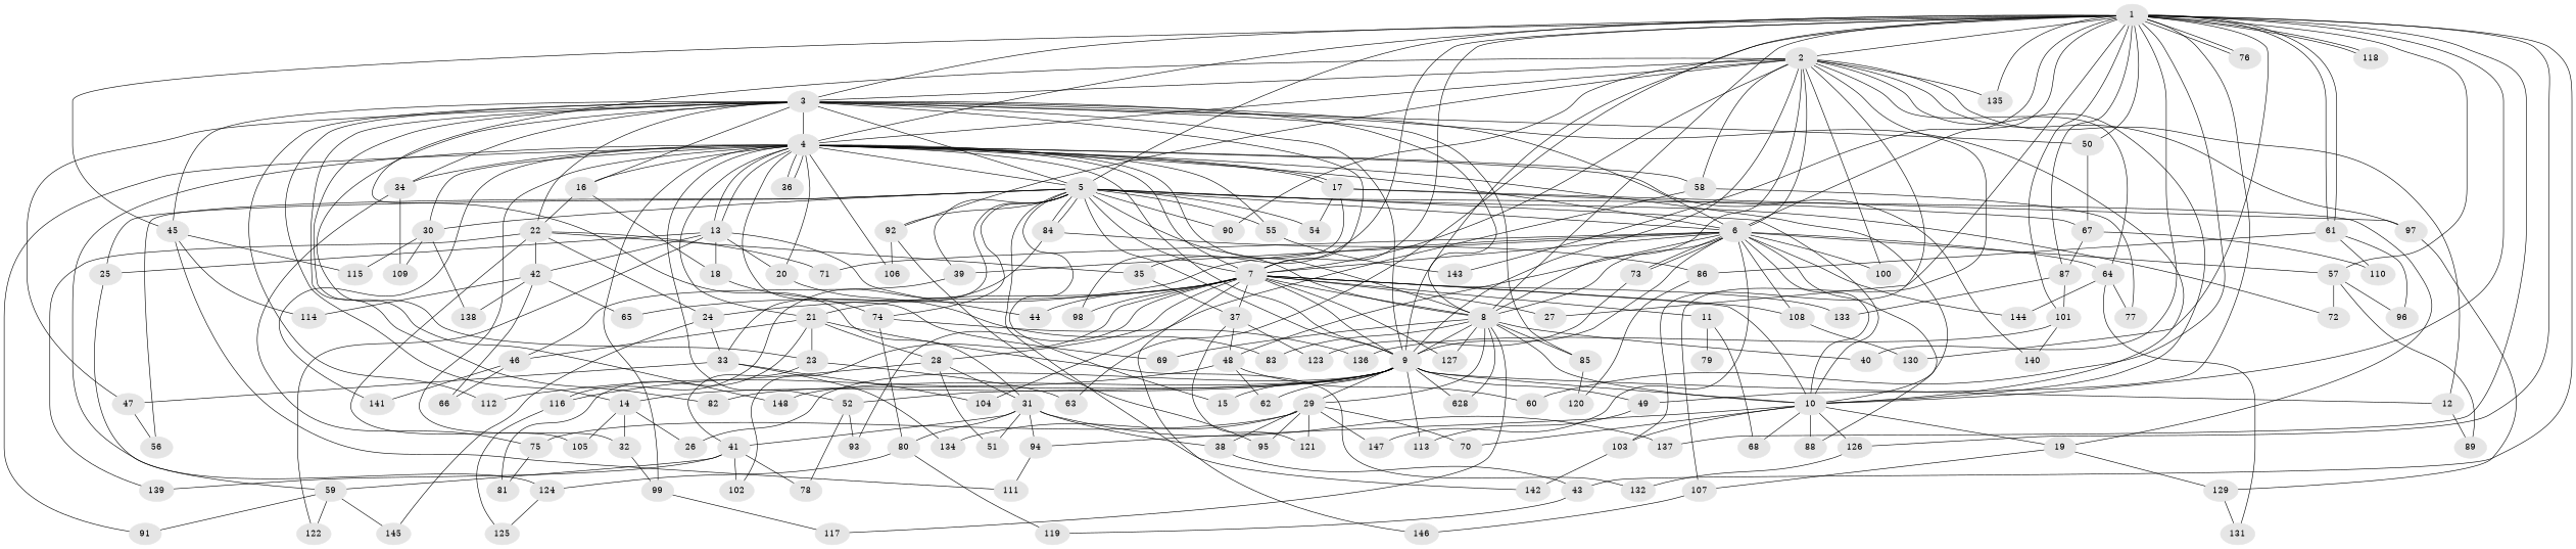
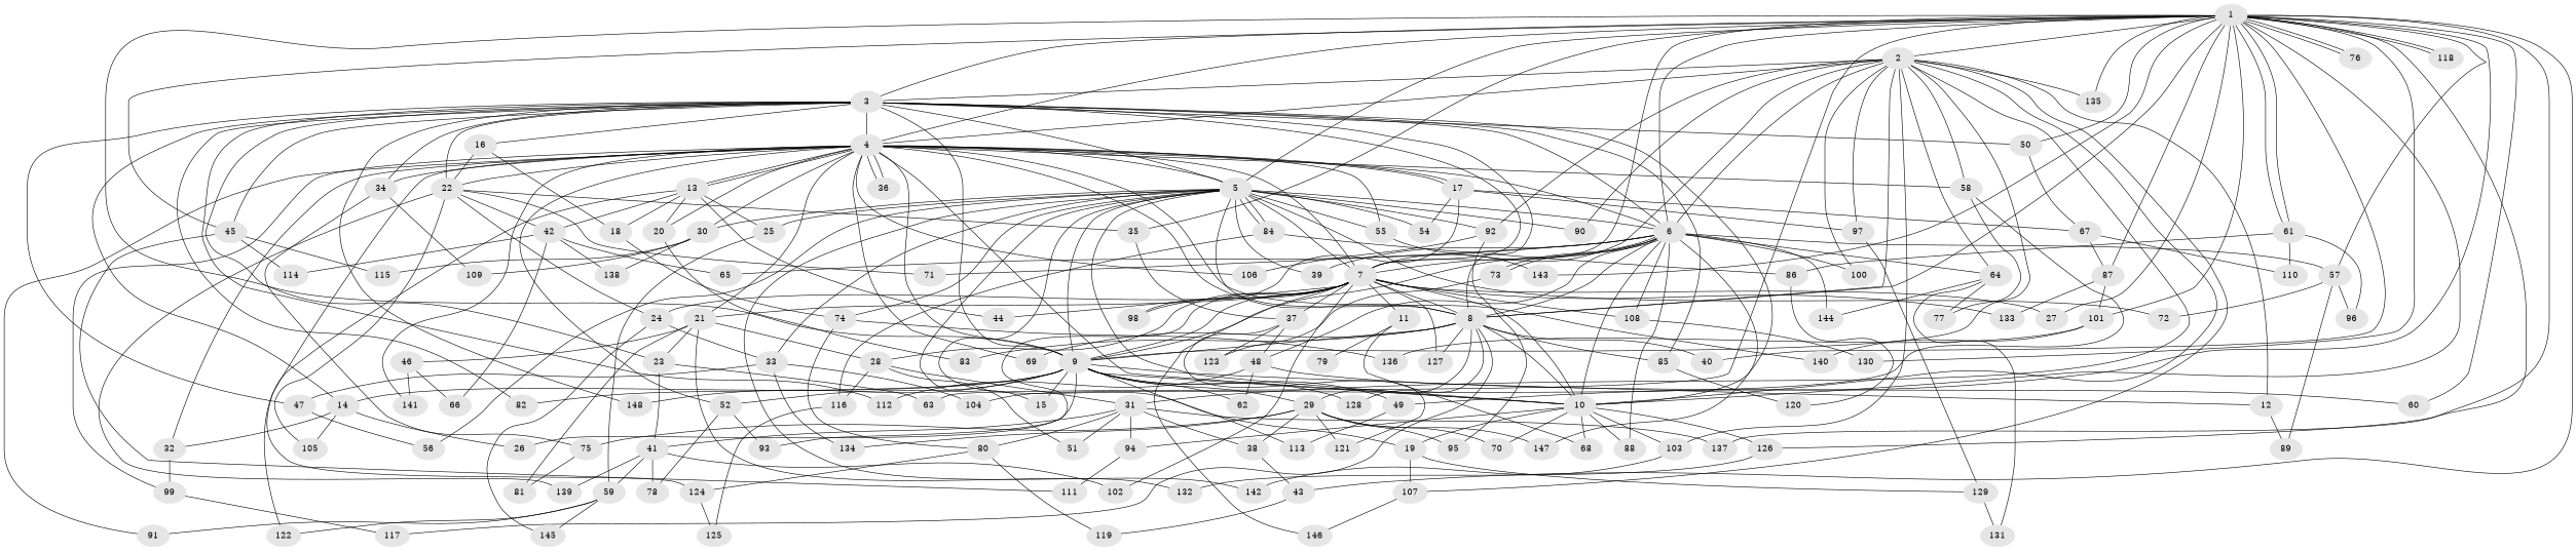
  graph {
    node [color=gray90 style=filled]
    1
    2
    3
    4
    5
    6
    7
    8
    9
    10
    27
    35
    40
    43
    45
    49
    50
    57
    60
    61
    63
    76
    87
    101
    118
    126
    130
    135
    137
    143
    12
    31
    58
    64
    90
    92
    97
    100
    103
    107
    14
    16
    22
    23
    34
    47
    82
    85
    112
    148
    13
    17
    20
    21
    30
    32
    36
    52
    55
    69
    91
    99
    106
    124
    140
    141
    15
    19
    25
    33
    39
    54
    56
    72
    74
    84
    142
    48
    65
    71
    73
    88
    108
    144
    147
    11
    24
    28
    37
    44
    93
    98
    102
    127
    133
    146
    29
    83
    117
-   128 [label=628]
+   128
    26
    62
    113
    68
    70
    94
    119
    115
    114
    111
    67
    89
    96
    86
    110
    136
    132
    79
    41
    51
    38
    80
    104
    77
    131
    95
    129
    105
    18
    42
    139
    75
    109
    120
    122
    46
    81
    138
    78
    125
    59
    134
    116
    123
    145
    121
    66
    1 -- 2
    1 -- 3
    1 -- 4
    1 -- 5
    1 -- 6
    1 -- 7
    1 -- 8
    1 -- 9
    1 -- 10
    1 -- 27
    1 -- 35
    1 -- 40
    1 -- 43
    1 -- 45
    1 -- 49
    1 -- 50
    1 -- 57
    1 -- 60
    1 -- 61
    1 -- 61
    1 -- 63
    1 -- 76
    1 -- 76
    1 -- 87
    1 -- 101
    1 -- 118
    1 -- 118
    1 -- 126
    1 -- 130
    1 -- 135
    1 -- 137
    1 -- 143
    2 -- 3
    2 -- 4
    2 -- 6
    2 -- 7
    2 -- 8
    2 -- 9
    2 -- 10
    2 -- 135
    2 -- 12
    2 -- 31
    2 -- 58
    2 -- 64
    2 -- 90
    2 -- 92
    2 -- 97
    2 -- 100
    2 -- 103
    2 -- 107
    3 -- 4
    3 -- 5
    3 -- 6
    3 -- 7
    3 -- 8
    3 -- 9
    3 -- 10
    3 -- 45
    3 -- 50
    3 -- 14
    3 -- 16
    3 -- 22
    3 -- 23
    3 -- 34
    3 -- 47
    3 -- 82
    3 -- 85
    3 -- 112
    3 -- 148
    4 -- 5
    4 -- 6
    4 -- 7
    4 -- 8
    4 -- 9
    4 -- 10
    4 -- 58
-   4 -- 16
+   4 -- 22
    4 -- 34
    4 -- 13
    4 -- 13
    4 -- 17
    4 -- 17
    4 -- 20
    4 -- 21
    4 -- 30
    4 -- 32
    4 -- 36
    4 -- 36
    4 -- 52
    4 -- 55
    4 -- 69
    4 -- 91
    4 -- 99
    4 -- 106
    4 -- 124
    4 -- 140
    4 -- 141
    5 -- 6
    5 -- 7
    5 -- 8
    5 -- 9
    5 -- 10
    5 -- 90
    5 -- 92
    5 -- 30
    5 -- 55
    5 -- 15
    5 -- 19
    5 -- 25
    5 -- 33
    5 -- 39
    5 -- 54
    5 -- 56
    5 -- 72
    5 -- 74
    5 -- 84
    5 -- 84
    5 -- 142
    6 -- 7
    6 -- 8
    6 -- 9
    6 -- 10
    6 -- 57
    6 -- 64
    6 -- 100
    6 -- 39
    6 -- 48
    6 -- 65
    6 -- 71
    6 -- 73
    6 -- 73
    6 -- 88
    6 -- 108
    6 -- 144
    6 -- 147
    7 -- 8
    7 -- 9
    7 -- 10
    7 -- 27
    7 -- 21
    7 -- 108
    7 -- 11
    7 -- 24
    7 -- 28
    7 -- 37
    7 -- 44
    7 -- 93
    7 -- 98
    7 -- 102
    7 -- 127
    7 -- 133
    7 -- 146
    8 -- 9
    8 -- 10
    8 -- 40
    8 -- 85
    8 -- 69
    8 -- 127
    8 -- 29
    8 -- 83
    8 -- 117
    8 -- 128
    9 -- 10
    9 -- 49
    9 -- 12
    9 -- 14
    9 -- 82
    9 -- 148
    9 -- 52
    9 -- 15
    9 -- 29
    9 -- 128
    9 -- 26
    9 -- 62
    9 -- 113
    10 -- 126
    10 -- 103
    10 -- 19
    10 -- 88
    10 -- 68
    10 -- 70
    10 -- 94
    35 -- 37
    43 -- 119
    45 -- 115
    45 -- 114
    45 -- 111
    49 -- 113
    50 -- 67
    57 -- 72
    57 -- 89
    57 -- 96
    61 -- 96
    61 -- 86
    61 -- 110
    87 -- 101
    87 -- 133
    101 -- 140
    101 -- 136
    126 -- 132
    12 -- 89
    31 -- 137
    31 -- 94
    31 -- 41
    31 -- 51
    31 -- 38
    31 -- 80
    58 -- 104
    58 -- 77
    64 -- 144
    64 -- 77
    64 -- 131
    92 -- 106
    92 -- 95
    97 -- 129
    103 -- 142
    107 -- 146
    14 -- 32
    14 -- 26
    14 -- 105
    16 -- 22
    16 -- 18
    22 -- 35
    22 -- 71
    22 -- 24
    22 -- 105
    22 -- 42
    22 -- 139
    23 -- 63
    23 -- 41
    34 -- 75
    34 -- 109
    47 -- 56
    85 -- 120
    13 -- 20
    13 -- 25
    13 -- 44
    13 -- 18
    13 -- 42
    13 -- 122
    17 -- 97
    17 -- 54
    17 -- 98
    17 -- 67
    20 -- 83
    21 -- 23
    21 -- 28
    21 -- 132
    21 -- 46
    21 -- 81
    30 -- 115
    30 -- 109
    30 -- 138
    32 -- 99
    52 -- 93
    52 -- 78
    55 -- 143
    99 -- 117
    124 -- 125
    19 -- 107
    19 -- 129
    25 -- 59
    33 -- 47
    33 -- 104
    33 -- 134
-   39 -- 46
    74 -- 136
    74 -- 80
    84 -- 86
    84 -- 116
    48 -- 60
    48 -- 112
    48 -- 62
    73 -- 123
    108 -- 130
    11 -- 68
    11 -- 79
    24 -- 33
    24 -- 145
    28 -- 31
    28 -- 51
    28 -- 116
    37 -- 48
    37 -- 123
    37 -- 121
    29 -- 147
    29 -- 70
    29 -- 38
    29 -- 95
    29 -- 75
    29 -- 134
    29 -- 121
    94 -- 111
    67 -- 87
    67 -- 110
    86 -- 120
    41 -- 102
    41 -- 139
    41 -- 78
    41 -- 59
    38 -- 43
    80 -- 124
    80 -- 119
    129 -- 131
    18 -- 74
    42 -- 65
    42 -- 114
    42 -- 138
    42 -- 66
    75 -- 81
    46 -- 141
    46 -- 66
    59 -- 91
    59 -- 122
    59 -- 145
    116 -- 125
  }
